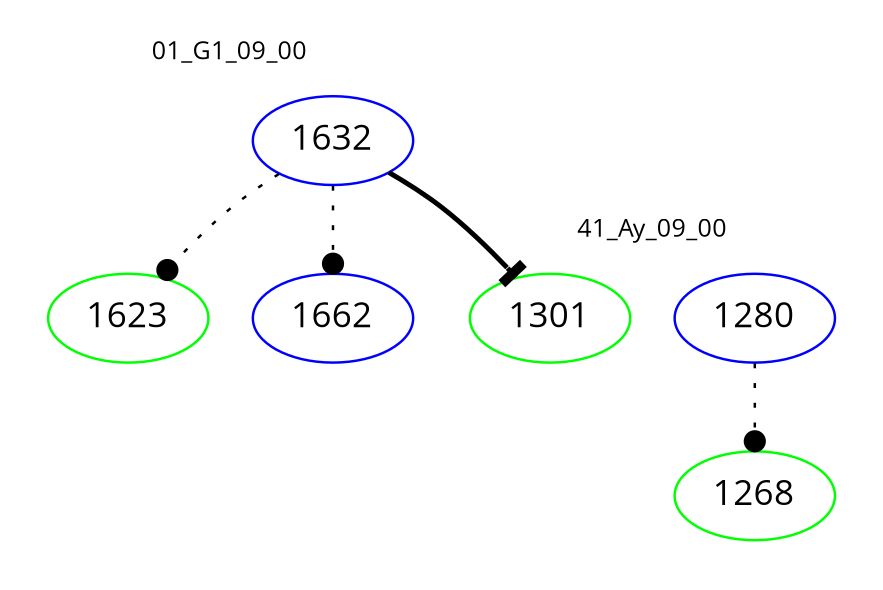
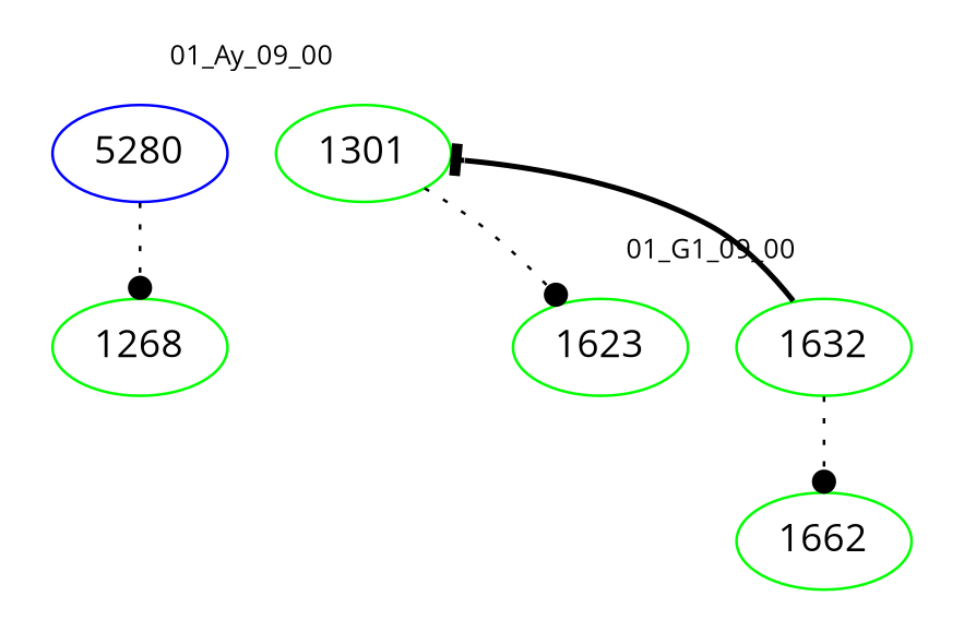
  digraph {
    fontname="Open Sans"
    node [color=blue fontname="Open Sans"]
    edge [arrowhead=dot color=black fontname="Open Sans" style=dotted]
-   n1 [label=1280]
+   n1 [label=5280]
    n2 [color=green label=1268]
    n3 [color=green label=1301]
-   n4 [label=1632]
+   n4 [color=green label=1632]
    n5 [color=green label=1623]
-   n6 [label=1662]
+   n6 [color=green label=1662]
    subgraph cluster_1 {
      color=white
      fontsize=10
-     label="41_Ay_09_00"
+     label="01_Ay_09_00"
      n1
      n2
      n3
    }
    subgraph cluster_2 {
      color=white
      fontsize=10
      label="01_G1_09_00"
      n4
      n5
      n6
    }
    n1 -> n2
    n4 -> n3 [arrowhead=tee style=bold]
-   n4 -> n5
+   n3 -> n5
    n4 -> n6
  }
